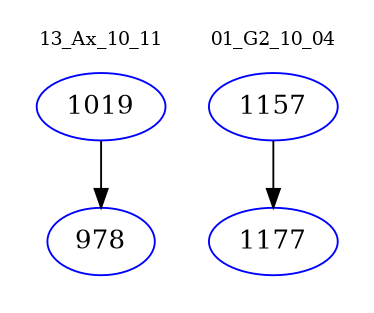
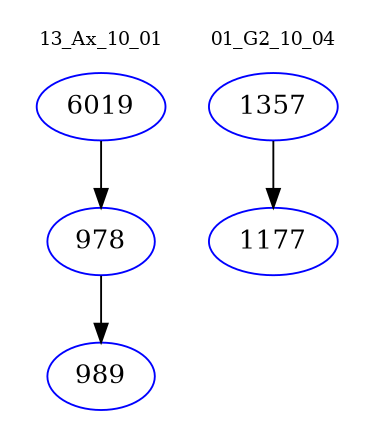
  digraph {
    node [color=blue]
    edge [color=black]
    n1 [label=978]
-   n3 [label=1019]
-   n4 [label=1157]
+   n2 [label=989]
+   n3 [label=6019]
+   n4 [label=1357]
    n5 [label=1177]
    subgraph cluster_1 {
      color=white
      fontsize=10
-     label="13_Ax_10_11"
+     label="13_Ax_10_01"
      n1
+     n2
      n3
    }
    subgraph cluster_2 {
      color=white
      fontsize=10
      label="01_G2_10_04"
      n4
      n5
    }
+   n1 -> n2
    n3 -> n1
    n4 -> n5
  }
